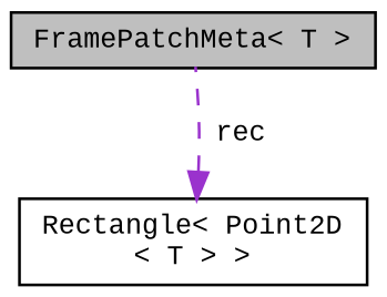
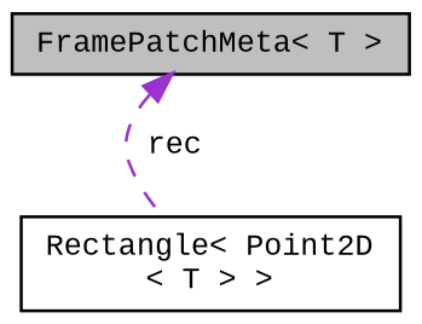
  digraph {
    fontname="Liberation Mono"
    node [color=black fontname="Liberation Mono" fontsize=10 shape=record style=filled]
    n1 [fillcolor=grey75 fontcolor=black height=0.2 label="FramePatchMeta\< T \>" width=0.4]
    n2 [fillcolor=white height=0.2 label="Rectangle\< Point2D\l\< T \> \>" width=0.4]
-   n2 -> n1 [color=darkorchid3 dir=back fontname="Liberation Mono" fontsize=10 label=" rec" labelfontname=Helvetica labelfontsize=10 style=dashed]
+   n1 -> n2 [color=darkorchid3 dir=back fontname="Liberation Mono" fontsize=10 label=" rec" labelfontname=Helvetica labelfontsize=10 style=dashed]
  }
